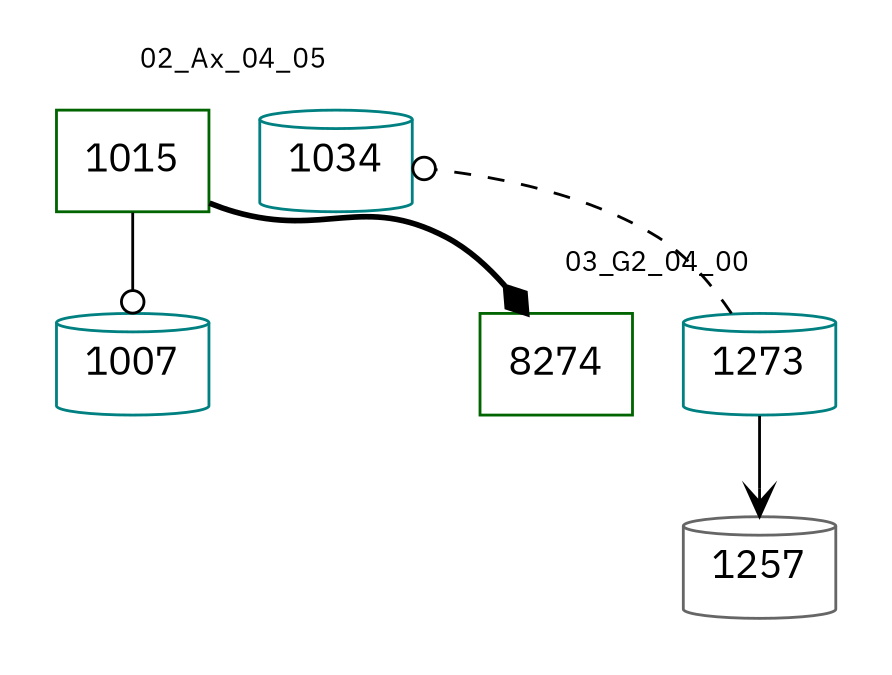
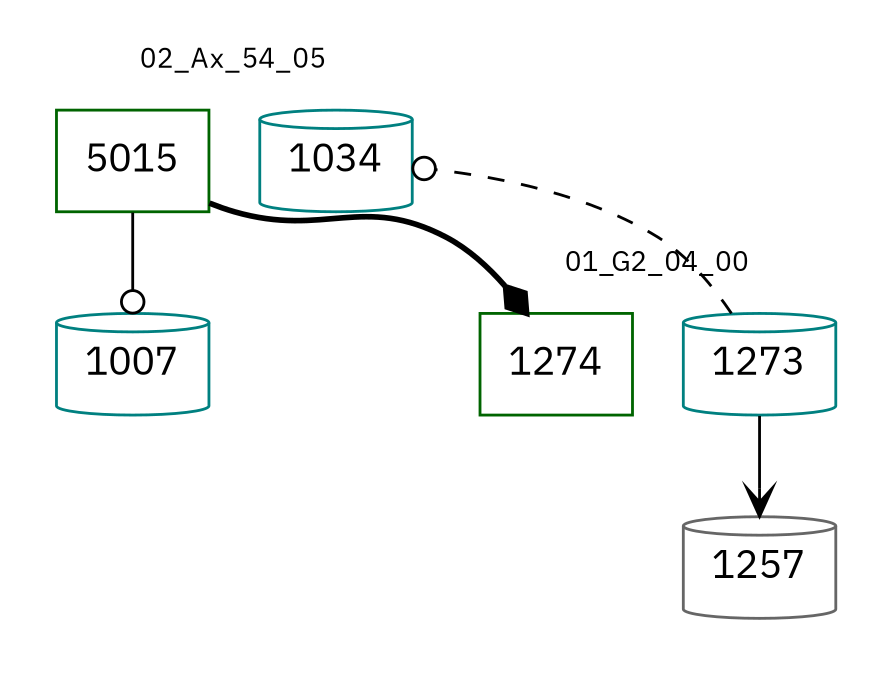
  digraph {
    fontname="IBM Plex Sans"
    node [color=teal fontname="IBM Plex Sans" shape=cylinder]
    edge [arrowhead=odot color=black fontname="IBM Plex Sans" style=solid]
-   n1 [color=darkgreen label=1015 shape=box]
+   n1 [color=darkgreen label=5015 shape=box]
    n2 [label=1007]
    n3 [label=1034]
    n4 [label=1273]
    n5 [color=gray40 label=1257]
-   n6 [color=darkgreen label=8274 shape=box]
+   n6 [color=darkgreen label=1274 shape=box]
    subgraph cluster_1 {
      color=white
      fontsize=10
-     label="02_Ax_04_05"
+     label="02_Ax_54_05"
      n1
      n2
      n3
    }
    subgraph cluster_2 {
      color=white
      fontsize=10
-     label="03_G2_04_00"
+     label="01_G2_04_00"
      n4
      n5
      n6
    }
    n1 -> n2
    n1 -> n6 [arrowhead=diamond style=bold]
    n4 -> n3 [style=dashed]
    n4 -> n5 [arrowhead=vee]
  }
